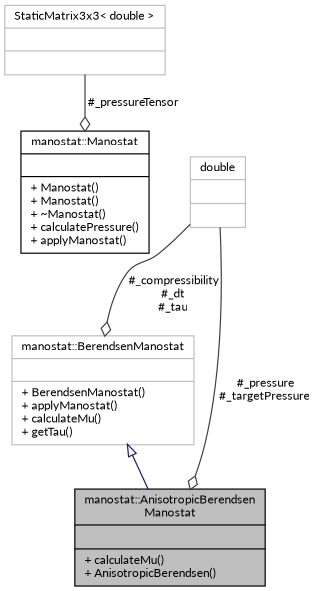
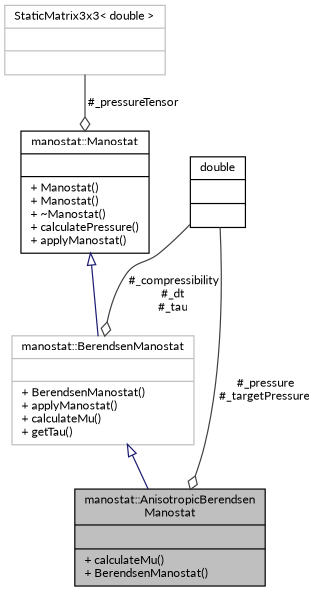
  digraph {
    fontname=Lato
    node [color=grey75 fillcolor=white fontname=Lato fontsize=10 shape=record style=filled]
    edge [color=grey25 fontname=Lato fontsize=10 labelfontname=Helvetica labelfontsize=10 style=solid arrowhead=odiamond]
-   n1 [color=black fillcolor=grey75 fontcolor=black height=0.2 label="{manostat::AnisotropicBerendsen\lManostat\n||+ calculateMu()\l+ AnisotropicBerendsen()\l}" width=0.4]
+   n1 [color=black fillcolor=grey75 fontcolor=black height=0.2 label="{manostat::AnisotropicBerendsen\lManostat\n||+ calculateMu()\l+ BerendsenManostat()\l}" width=0.4]
    n2 [height=0.2 label="{manostat::BerendsenManostat\n||+ BerendsenManostat()\l+ applyManostat()\l+ calculateMu()\l+ getTau()\l}" width=0.4]
    n3 [color=black height=0.2 label="{manostat::Manostat\n||+ Manostat()\l+ Manostat()\l+ ~Manostat()\l+ calculatePressure()\l+ applyManostat()\l}" width=0.4]
-   n4 [height=0.2 label="{double\n||}" width=0.4]
+   n4 [color=black height=0.2 label="{double\n||}" width=0.4]
    n5 [height=0.2 label="{StaticMatrix3x3\< double \>\n||}" width=0.4]
    n2 -> n1 [arrowtail=onormal color=midnightblue dir=back arrowhead=""]
+   n3 -> n2 [arrowtail=onormal color=midnightblue dir=back arrowhead=""]
    n4 -> n1 [label=" #_pressure\n#_targetPressure"]
    n4 -> n2 [label=" #_compressibility\n#_dt\n#_tau"]
    n5 -> n3 [label=" #_pressureTensor"]
  }
